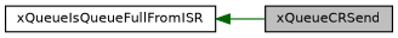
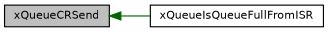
  digraph {
    rankdir=LR
    node [color=black fontname=Helvetica fontsize=10 shape=record style=filled]
    n1 [fillcolor=grey75 fontcolor=black height=0.2 label=xQueueCRSend width=0.4]
    n2 [fillcolor=white height=0.2 label=xQueueIsQueueFullFromISR width=0.4]
-   n2 -> n1 [color=darkgreen dir=back fontname=Helvetica fontsize=10 labelfontname=Helvetica labelfontsize=10 style=solid]
+   n1 -> n2 [color=darkgreen dir=back fontname=Helvetica fontsize=10 labelfontname=Helvetica labelfontsize=10 style=solid]
  }
